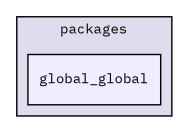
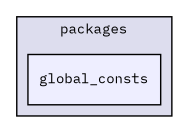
  digraph {
    compound=true
    rankdir=LR
    fontname="IBM Plex Mono"
-   n1 [fillcolor="#eeeeff" fontname="IBM Plex Mono" fontsize=10 label=global_global pencolor=black shape=box style=filled]
+   n1 [fillcolor="#eeeeff" fontname="IBM Plex Mono" fontsize=10 label=global_consts pencolor=black shape=box style=filled]
    subgraph cluster_1 {
      bgcolor="#ddddee"
      fontsize=10
      label=packages
      pencolor=black
      n1
    }
  }
